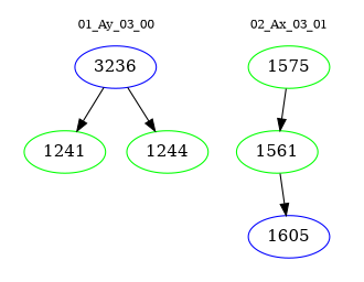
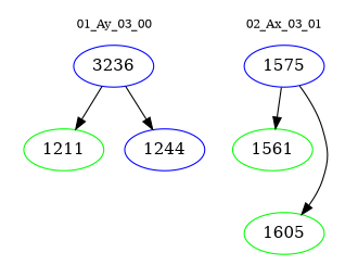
  digraph {
    node [color=blue]
    edge [color=black]
    n1 [label=3236]
-   n2 [color=green label=1241]
-   n3 [color=green label=1244]
-   n4 [color=green label=1575]
+   n2 [color=green label=1211]
+   n3 [label=1244]
+   n4 [label=1575]
    n5 [color=green label=1561]
-   n6 [label=1605]
+   n6 [color=green label=1605]
    subgraph cluster_1 {
      color=white
      fontsize=10
      label="01_Ay_03_00"
      n1
      n2
      n3
    }
    subgraph cluster_2 {
      color=white
      fontsize=10
      label="02_Ax_03_01"
      n4
      n5
      n6
    }
    n1 -> n2
    n1 -> n3
    n4 -> n5
-   n5 -> n6
+   n4 -> n6
  }
